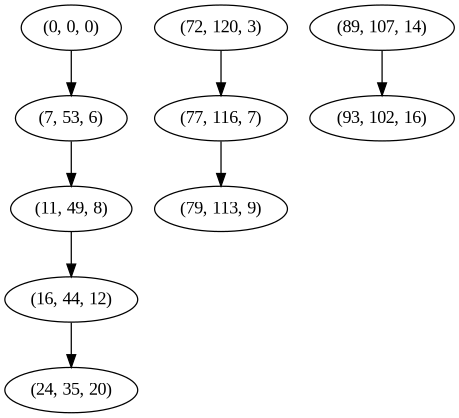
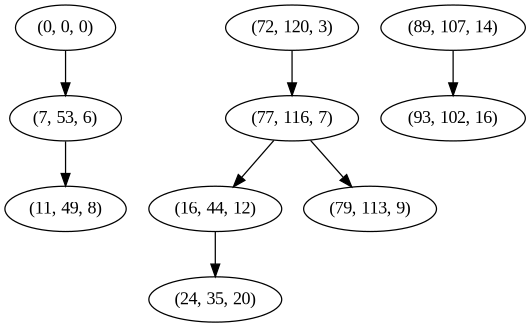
  digraph {
    fontname="Liberation Serif"
    node [fontname="Liberation Serif"]
    edge [fontname="Liberation Serif"]
    "(0, 0, 0)"
    "(7, 53, 6)"
    "(11, 49, 8)"
    "(16, 44, 12)"
    "(24, 35, 20)"
    "(72, 120, 3)"
    "(77, 116, 7)"
    "(79, 113, 9)"
    "(89, 107, 14)"
    "(93, 102, 16)"
    "(0, 0, 0)" -> "(7, 53, 6)"
    "(7, 53, 6)" -> "(11, 49, 8)"
-   "(11, 49, 8)" -> "(16, 44, 12)"
+   "(77, 116, 7)" -> "(16, 44, 12)"
    "(16, 44, 12)" -> "(24, 35, 20)"
    "(72, 120, 3)" -> "(77, 116, 7)"
    "(77, 116, 7)" -> "(79, 113, 9)"
    "(89, 107, 14)" -> "(93, 102, 16)"
  }
